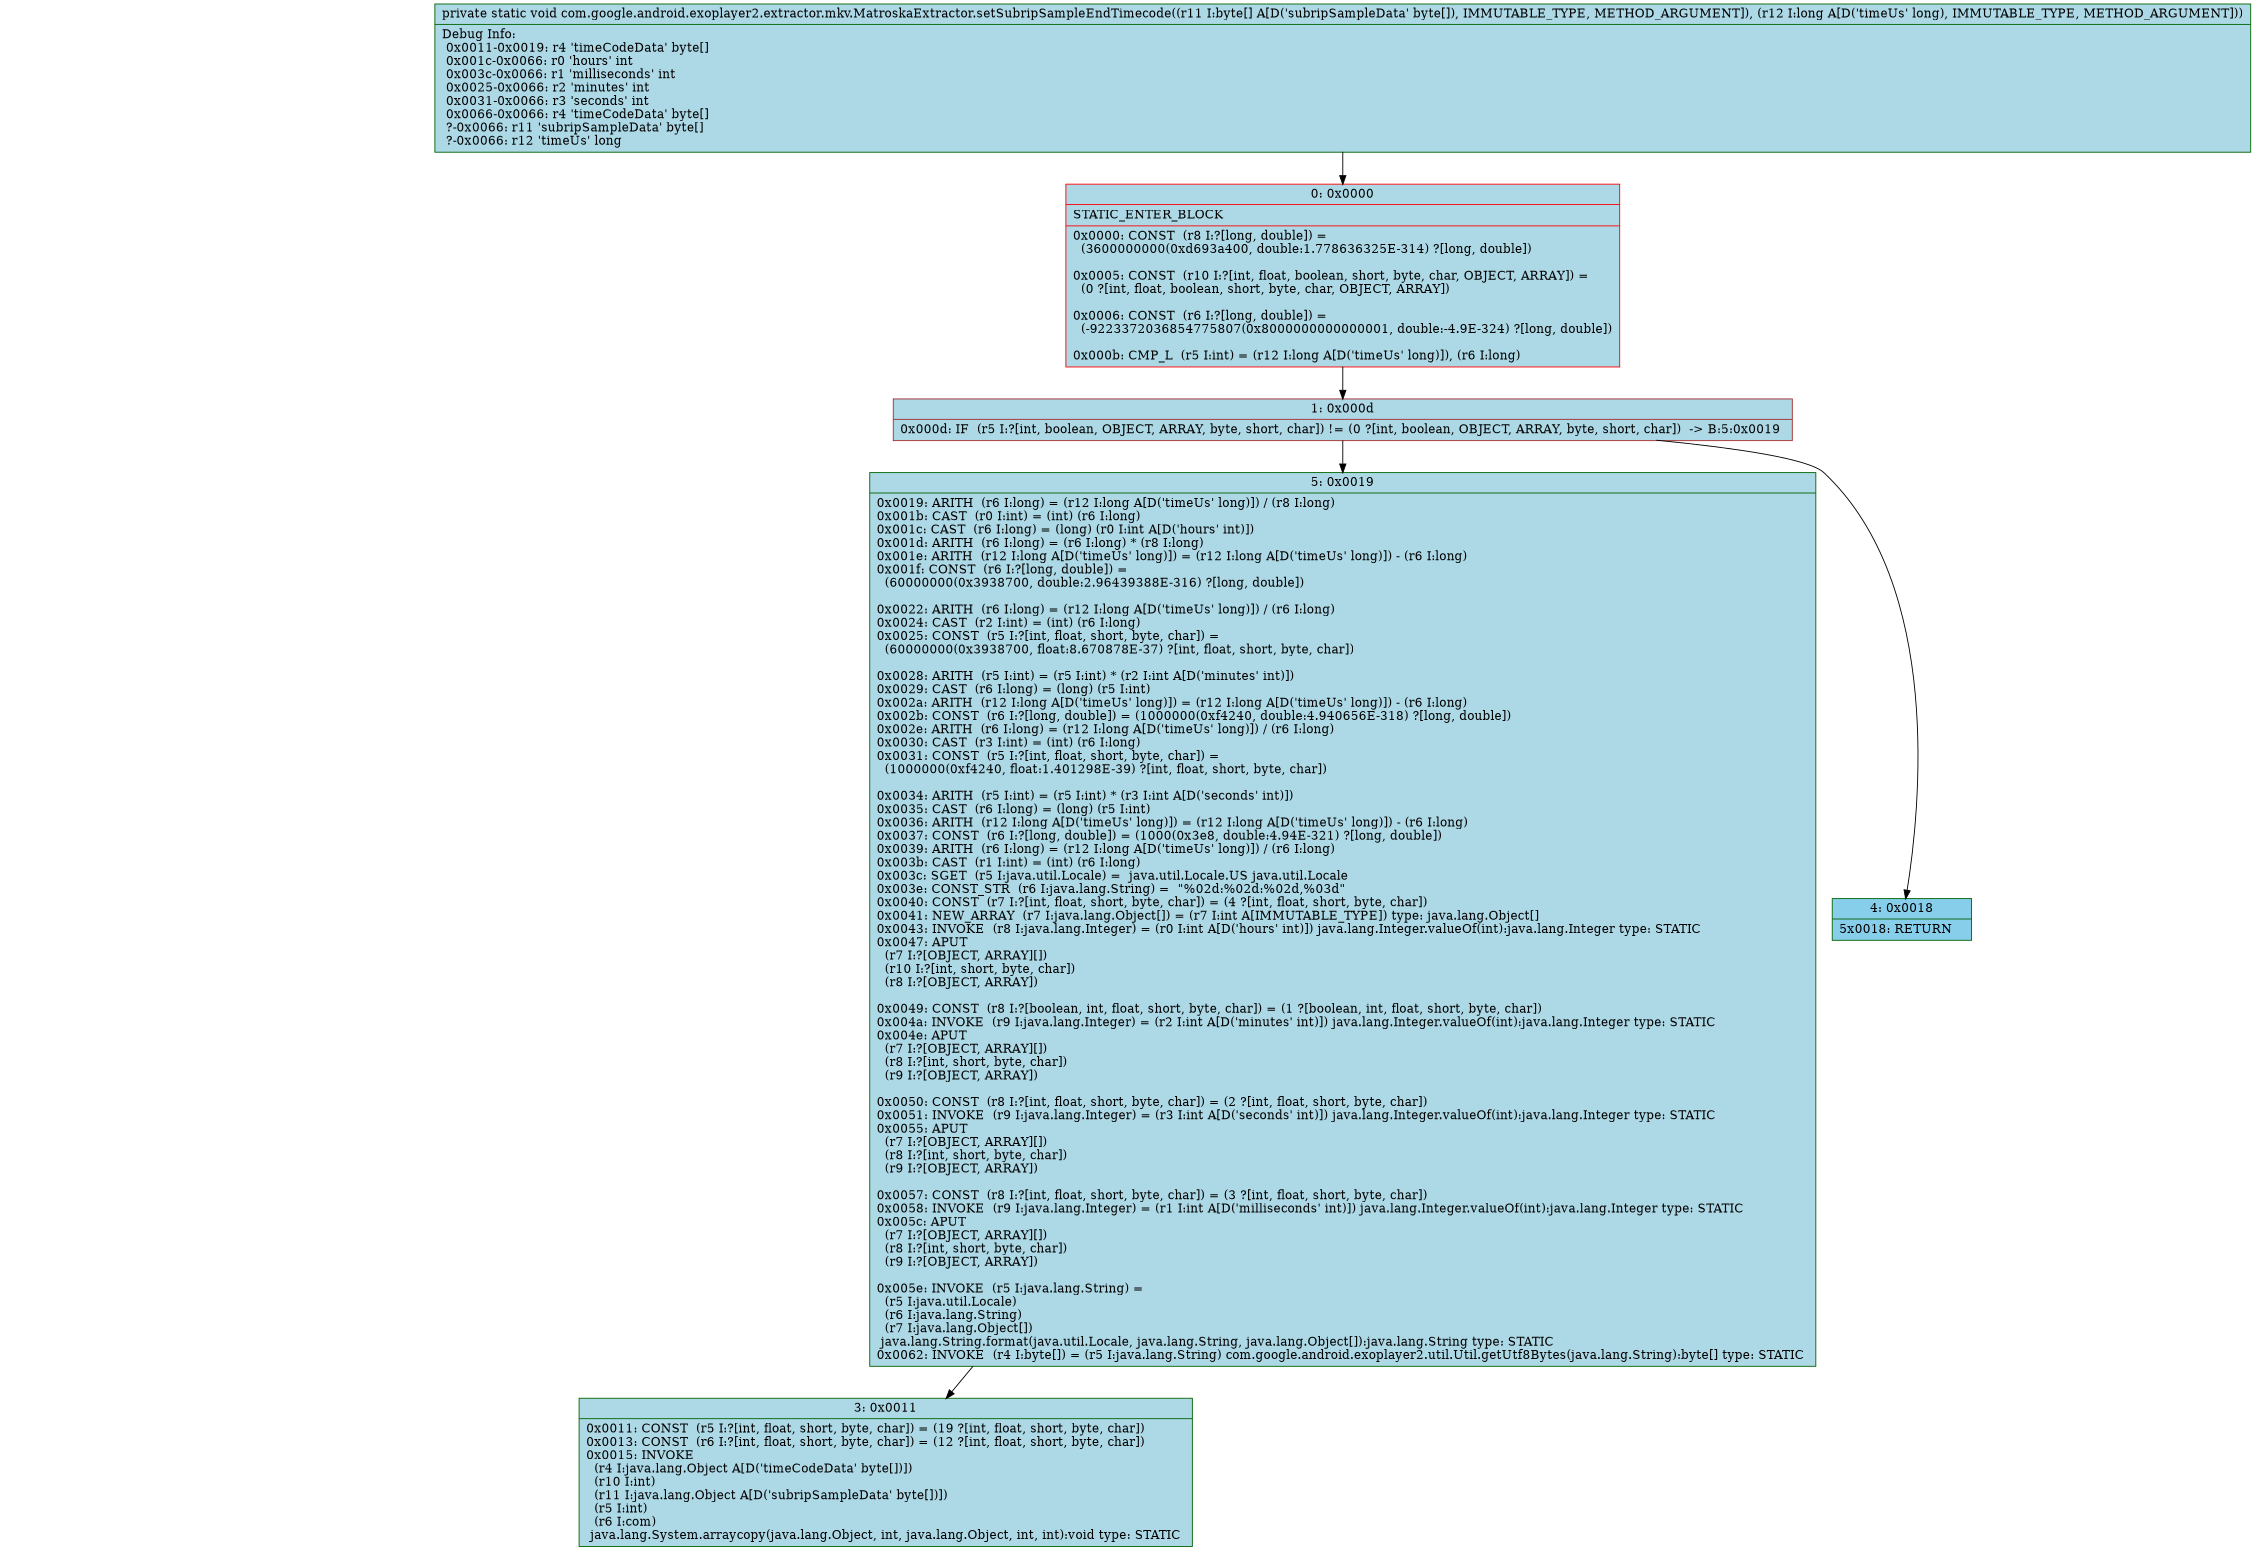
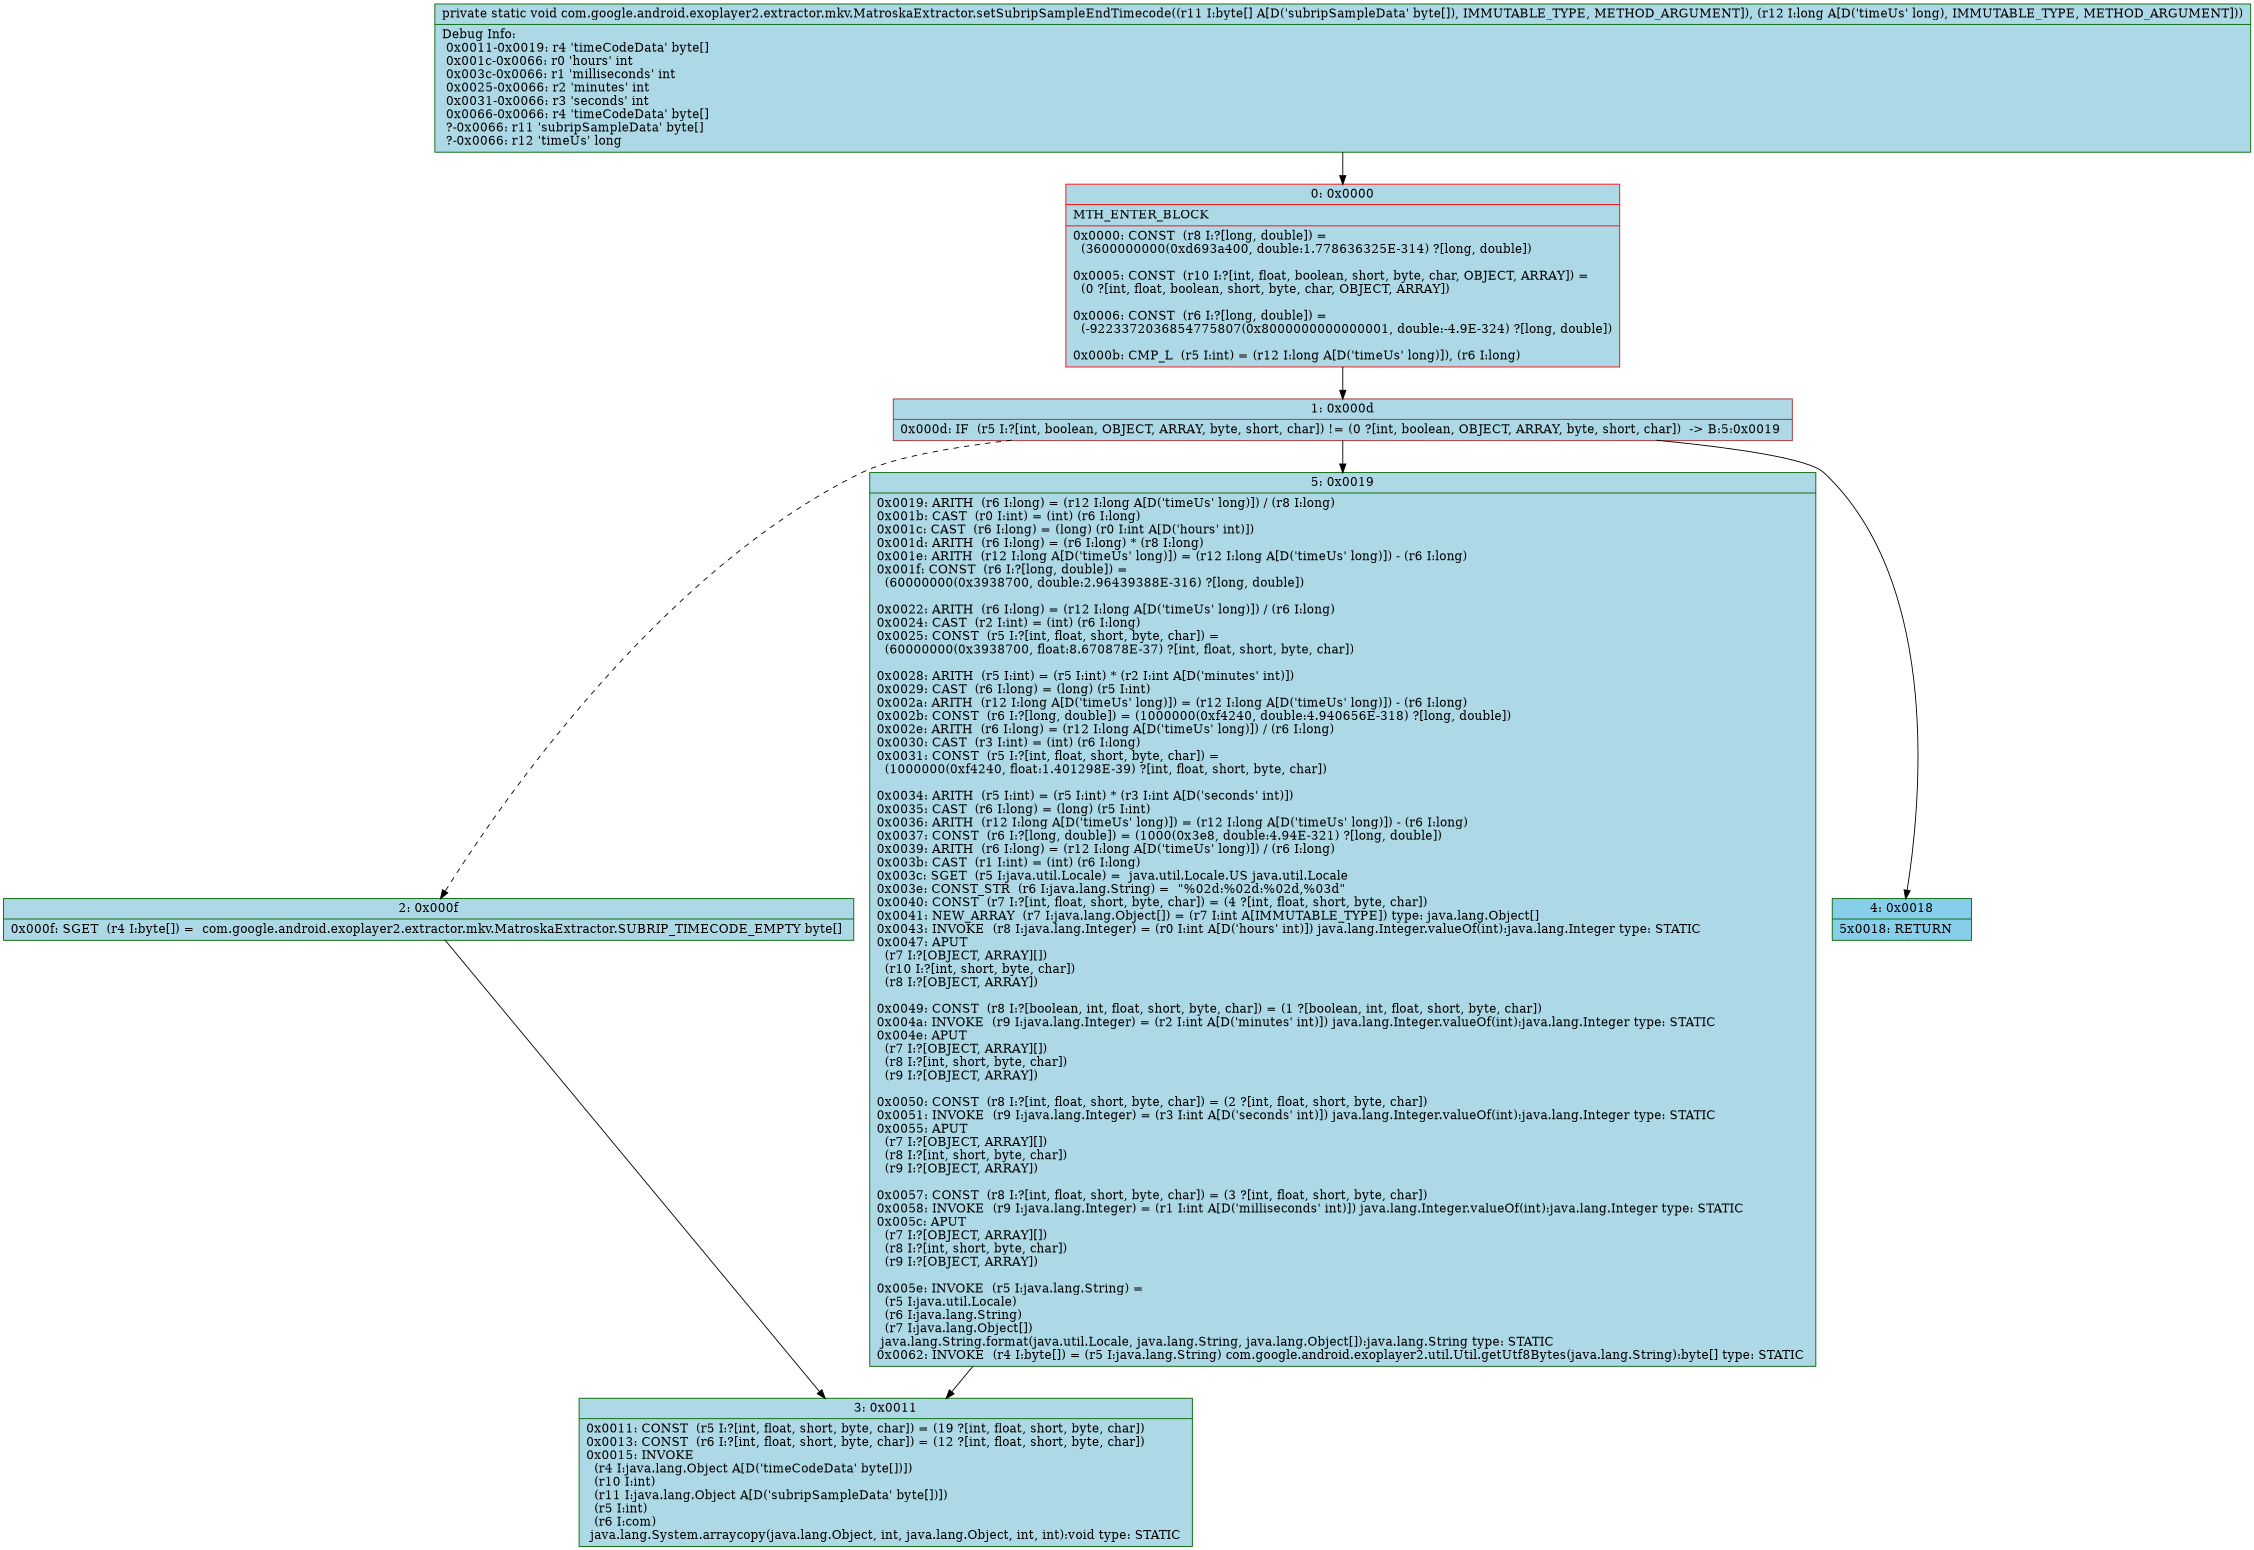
  digraph {
    node [color=darkgreen fillcolor=lightblue shape=record style=filled]
-   n1 [color=red label="{0\:\ 0x0000|STATIC_ENTER_BLOCK\l|0x0000: CONST  (r8 I:?[long, double]) = \l  (3600000000(0xd693a400, double:1.778636325E\-314) ?[long, double])\l \l0x0005: CONST  (r10 I:?[int, float, boolean, short, byte, char, OBJECT, ARRAY]) = \l  (0 ?[int, float, boolean, short, byte, char, OBJECT, ARRAY])\l \l0x0006: CONST  (r6 I:?[long, double]) = \l  (\-9223372036854775807(0x8000000000000001, double:\-4.9E\-324) ?[long, double])\l \l0x000b: CMP_L  (r5 I:int) = (r12 I:long A[D('timeUs' long)]), (r6 I:long) \l}"]
+   n1 [color=red label="{0\:\ 0x0000|MTH_ENTER_BLOCK\l|0x0000: CONST  (r8 I:?[long, double]) = \l  (3600000000(0xd693a400, double:1.778636325E\-314) ?[long, double])\l \l0x0005: CONST  (r10 I:?[int, float, boolean, short, byte, char, OBJECT, ARRAY]) = \l  (0 ?[int, float, boolean, short, byte, char, OBJECT, ARRAY])\l \l0x0006: CONST  (r6 I:?[long, double]) = \l  (\-9223372036854775807(0x8000000000000001, double:\-4.9E\-324) ?[long, double])\l \l0x000b: CMP_L  (r5 I:int) = (r12 I:long A[D('timeUs' long)]), (r6 I:long) \l}"]
    n2 [color=brown label="{1\:\ 0x000d|0x000d: IF  (r5 I:?[int, boolean, OBJECT, ARRAY, byte, short, char]) != (0 ?[int, boolean, OBJECT, ARRAY, byte, short, char])  \-\> B:5:0x0019 \l}"]
+   n3 [label="{2\:\ 0x000f|0x000f: SGET  (r4 I:byte[]) =  com.google.android.exoplayer2.extractor.mkv.MatroskaExtractor.SUBRIP_TIMECODE_EMPTY byte[] \l}"]
    n4 [label="{5\:\ 0x0019|0x0019: ARITH  (r6 I:long) = (r12 I:long A[D('timeUs' long)]) \/ (r8 I:long) \l0x001b: CAST  (r0 I:int) = (int) (r6 I:long) \l0x001c: CAST  (r6 I:long) = (long) (r0 I:int A[D('hours' int)]) \l0x001d: ARITH  (r6 I:long) = (r6 I:long) * (r8 I:long) \l0x001e: ARITH  (r12 I:long A[D('timeUs' long)]) = (r12 I:long A[D('timeUs' long)]) \- (r6 I:long) \l0x001f: CONST  (r6 I:?[long, double]) = \l  (60000000(0x3938700, double:2.96439388E\-316) ?[long, double])\l \l0x0022: ARITH  (r6 I:long) = (r12 I:long A[D('timeUs' long)]) \/ (r6 I:long) \l0x0024: CAST  (r2 I:int) = (int) (r6 I:long) \l0x0025: CONST  (r5 I:?[int, float, short, byte, char]) = \l  (60000000(0x3938700, float:8.670878E\-37) ?[int, float, short, byte, char])\l \l0x0028: ARITH  (r5 I:int) = (r5 I:int) * (r2 I:int A[D('minutes' int)]) \l0x0029: CAST  (r6 I:long) = (long) (r5 I:int) \l0x002a: ARITH  (r12 I:long A[D('timeUs' long)]) = (r12 I:long A[D('timeUs' long)]) \- (r6 I:long) \l0x002b: CONST  (r6 I:?[long, double]) = (1000000(0xf4240, double:4.940656E\-318) ?[long, double]) \l0x002e: ARITH  (r6 I:long) = (r12 I:long A[D('timeUs' long)]) \/ (r6 I:long) \l0x0030: CAST  (r3 I:int) = (int) (r6 I:long) \l0x0031: CONST  (r5 I:?[int, float, short, byte, char]) = \l  (1000000(0xf4240, float:1.401298E\-39) ?[int, float, short, byte, char])\l \l0x0034: ARITH  (r5 I:int) = (r5 I:int) * (r3 I:int A[D('seconds' int)]) \l0x0035: CAST  (r6 I:long) = (long) (r5 I:int) \l0x0036: ARITH  (r12 I:long A[D('timeUs' long)]) = (r12 I:long A[D('timeUs' long)]) \- (r6 I:long) \l0x0037: CONST  (r6 I:?[long, double]) = (1000(0x3e8, double:4.94E\-321) ?[long, double]) \l0x0039: ARITH  (r6 I:long) = (r12 I:long A[D('timeUs' long)]) \/ (r6 I:long) \l0x003b: CAST  (r1 I:int) = (int) (r6 I:long) \l0x003c: SGET  (r5 I:java.util.Locale) =  java.util.Locale.US java.util.Locale \l0x003e: CONST_STR  (r6 I:java.lang.String) =  \"%02d:%02d:%02d,%03d\" \l0x0040: CONST  (r7 I:?[int, float, short, byte, char]) = (4 ?[int, float, short, byte, char]) \l0x0041: NEW_ARRAY  (r7 I:java.lang.Object[]) = (r7 I:int A[IMMUTABLE_TYPE]) type: java.lang.Object[] \l0x0043: INVOKE  (r8 I:java.lang.Integer) = (r0 I:int A[D('hours' int)]) java.lang.Integer.valueOf(int):java.lang.Integer type: STATIC \l0x0047: APUT  \l  (r7 I:?[OBJECT, ARRAY][])\l  (r10 I:?[int, short, byte, char])\l  (r8 I:?[OBJECT, ARRAY])\l \l0x0049: CONST  (r8 I:?[boolean, int, float, short, byte, char]) = (1 ?[boolean, int, float, short, byte, char]) \l0x004a: INVOKE  (r9 I:java.lang.Integer) = (r2 I:int A[D('minutes' int)]) java.lang.Integer.valueOf(int):java.lang.Integer type: STATIC \l0x004e: APUT  \l  (r7 I:?[OBJECT, ARRAY][])\l  (r8 I:?[int, short, byte, char])\l  (r9 I:?[OBJECT, ARRAY])\l \l0x0050: CONST  (r8 I:?[int, float, short, byte, char]) = (2 ?[int, float, short, byte, char]) \l0x0051: INVOKE  (r9 I:java.lang.Integer) = (r3 I:int A[D('seconds' int)]) java.lang.Integer.valueOf(int):java.lang.Integer type: STATIC \l0x0055: APUT  \l  (r7 I:?[OBJECT, ARRAY][])\l  (r8 I:?[int, short, byte, char])\l  (r9 I:?[OBJECT, ARRAY])\l \l0x0057: CONST  (r8 I:?[int, float, short, byte, char]) = (3 ?[int, float, short, byte, char]) \l0x0058: INVOKE  (r9 I:java.lang.Integer) = (r1 I:int A[D('milliseconds' int)]) java.lang.Integer.valueOf(int):java.lang.Integer type: STATIC \l0x005c: APUT  \l  (r7 I:?[OBJECT, ARRAY][])\l  (r8 I:?[int, short, byte, char])\l  (r9 I:?[OBJECT, ARRAY])\l \l0x005e: INVOKE  (r5 I:java.lang.String) = \l  (r5 I:java.util.Locale)\l  (r6 I:java.lang.String)\l  (r7 I:java.lang.Object[])\l java.lang.String.format(java.util.Locale, java.lang.String, java.lang.Object[]):java.lang.String type: STATIC \l0x0062: INVOKE  (r4 I:byte[]) = (r5 I:java.lang.String) com.google.android.exoplayer2.util.Util.getUtf8Bytes(java.lang.String):byte[] type: STATIC \l}"]
    n5 [fillcolor=skyblue label="{4\:\ 0x0018|5x0018: RETURN   \l}"]
    n6 [label="{3\:\ 0x0011|0x0011: CONST  (r5 I:?[int, float, short, byte, char]) = (19 ?[int, float, short, byte, char]) \l0x0013: CONST  (r6 I:?[int, float, short, byte, char]) = (12 ?[int, float, short, byte, char]) \l0x0015: INVOKE  \l  (r4 I:java.lang.Object A[D('timeCodeData' byte[])])\l  (r10 I:int)\l  (r11 I:java.lang.Object A[D('subripSampleData' byte[])])\l  (r5 I:int)\l  (r6 I:com)\l java.lang.System.arraycopy(java.lang.Object, int, java.lang.Object, int, int):void type: STATIC \l}"]
    n7 [label="{private static void com.google.android.exoplayer2.extractor.mkv.MatroskaExtractor.setSubripSampleEndTimecode((r11 I:byte[] A[D('subripSampleData' byte[]), IMMUTABLE_TYPE, METHOD_ARGUMENT]), (r12 I:long A[D('timeUs' long), IMMUTABLE_TYPE, METHOD_ARGUMENT]))  | Debug Info:\l  0x0011\-0x0019: r4 'timeCodeData' byte[]\l  0x001c\-0x0066: r0 'hours' int\l  0x003c\-0x0066: r1 'milliseconds' int\l  0x0025\-0x0066: r2 'minutes' int\l  0x0031\-0x0066: r3 'seconds' int\l  0x0066\-0x0066: r4 'timeCodeData' byte[]\l  ?\-0x0066: r11 'subripSampleData' byte[]\l  ?\-0x0066: r12 'timeUs' long\l}"]
    n1 -> n2
+   n2 -> n3 [style=dashed]
    n2 -> n4
    n2 -> n5
+   n3 -> n6
    n4 -> n6
    n7 -> n1
  }
